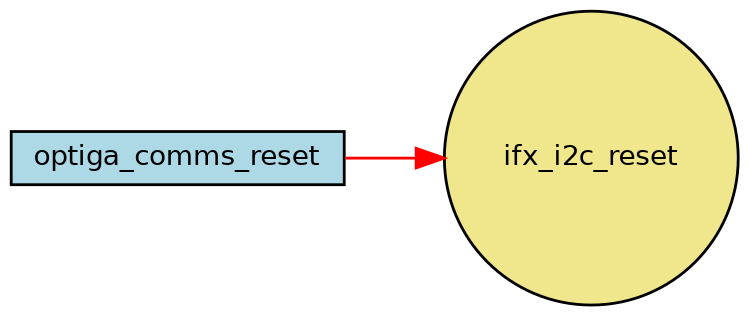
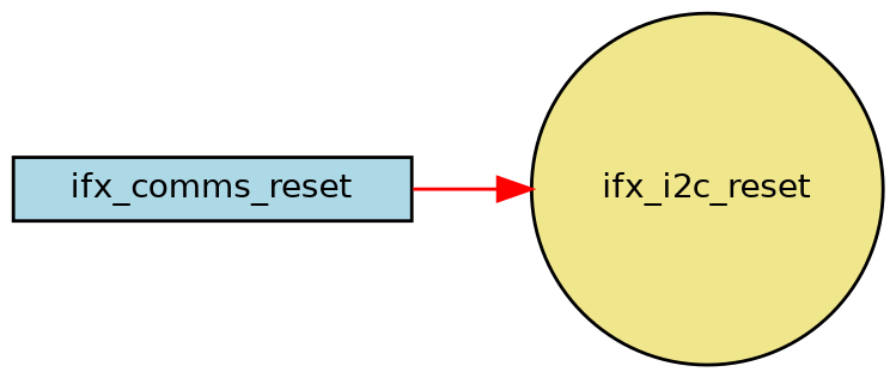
  digraph {
    rankdir=LR
    node [color=black fontname=Helvetica fontsize=10 style=filled]
-   n1 [fillcolor=lightblue fontcolor=black height=0.2 label=optiga_comms_reset shape=box width=0.4]
+   n1 [fillcolor=lightblue fontcolor=black height=0.2 label=ifx_comms_reset shape=box width=0.4]
    n2 [fillcolor=khaki height=0.2 label=ifx_i2c_reset shape=circle width=0.4]
    n1 -> n2 [color=red fontname=Helvetica fontsize=10 labelfontname=Helvetica labelfontsize=10 style=solid]
  }
